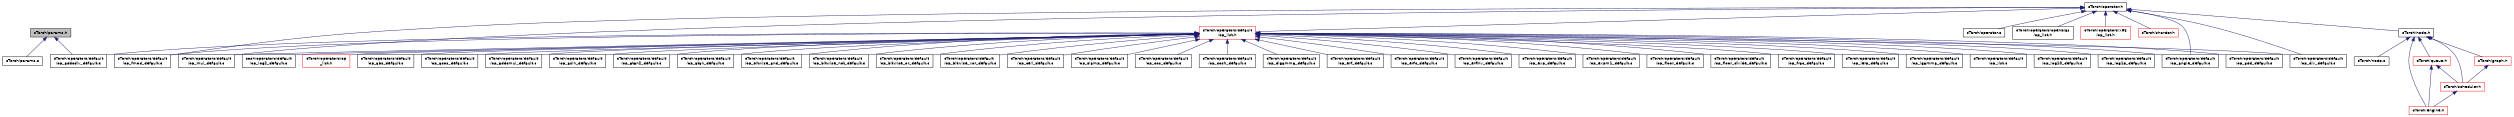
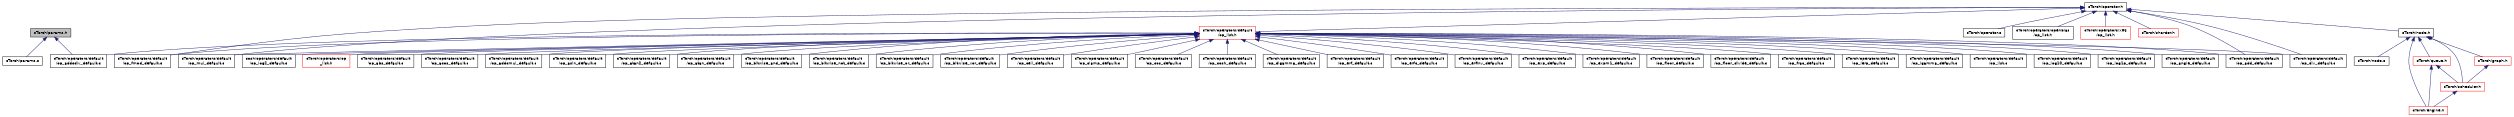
  digraph {
    node [color=black fillcolor=white fontname=Helvetica fontsize=10 shape=record style=filled]
    edge [color=midnightblue dir=back fontname=Helvetica fontsize=10 labelfontname=Helvetica labelfontsize=10 style=solid]
    n1 [fillcolor=grey75 fontcolor=black height=0.2 label="cTorch/params.h" width=0.4]
    n2 [height=0.2 label="cTorch/params.c" width=0.4]
    n3 [height=0.2 label="cTorch/operators/default\l/op_addcdiv_default.c" width=0.4]
    n4 [height=0.2 label="cTorch/operator.h" width=0.4]
    n5 [height=0.2 label="cTorch/node.h" width=0.4]
    n6 [color=red height=0.2 label="cTorch/operators/default\l/op_list.h" width=0.4]
    n7 [height=0.2 label="cTorch/operators/default\l/op_add_default.c" width=0.4]
    n8 [height=0.2 label="cTorch/operators/default\l/op_div_default.c" width=0.4]
    n9 [height=0.2 label="cTorch/operators/default\l/op_fmod_default.c" width=0.4]
    n10 [height=0.2 label="cTorch/operators/default\l/op_mul_default.c" width=0.4]
    n11 [height=0.2 label="cTorch/operator.c" width=0.4]
    n12 [height=0.2 label="cTorch/operators/openblas\l/op_list.h" width=0.4]
    n13 [color=red height=0.2 label="cTorch/operators/x86\l/op_list.h" width=0.4]
    n14 [color=red height=0.2 label="cTorch/sharder.h" width=0.4]
    n15 [color=red height=0.2 label="cTorch/engine.h" width=0.4]
    n16 [color=red height=0.2 label="cTorch/graph.h" width=0.4]
    n17 [color=red height=0.2 label="cTorch/scheduler.h" width=0.4]
    n18 [color=red height=0.2 label="cTorch/queue.h" width=0.4]
    n19 [height=0.2 label="cTorch/node.c" width=0.4]
    n20 [color=red height=0.2 label="cTorch/operators/op\l_list.h" width=0.4]
    n21 [height=0.2 label="cTorch/operators/default\l/op_abs_default.c" width=0.4]
    n22 [height=0.2 label="cTorch/operators/default\l/op_acos_default.c" width=0.4]
    n23 [height=0.2 label="cTorch/operators/default\l/op_addcmul_default.c" width=0.4]
    n24 [height=0.2 label="cTorch/operators/default\l/op_angle_default.c" width=0.4]
    n25 [height=0.2 label="cTorch/operators/default\l/op_asin_default.c" width=0.4]
    n26 [height=0.2 label="cTorch/operators/default\l/op_atan2_default.c" width=0.4]
    n27 [height=0.2 label="cTorch/operators/default\l/op_atan_default.c" width=0.4]
    n28 [height=0.2 label="cTorch/operators/default\l/op_bitwise_and_default.c" width=0.4]
    n29 [height=0.2 label="cTorch/operators/default\l/op_bitwise_not_default.c" width=0.4]
    n30 [height=0.2 label="cTorch/operators/default\l/op_bitwise_or_default.c" width=0.4]
    n31 [height=0.2 label="cTorch/operators/default\l/op_bitwise_xor_default.c" width=0.4]
    n32 [height=0.2 label="cTorch/operators/default\l/op_ceil_default.c" width=0.4]
    n33 [height=0.2 label="cTorch/operators/default\l/op_clamp_default.c" width=0.4]
    n34 [height=0.2 label="cTorch/operators/default\l/op_cos_default.c" width=0.4]
    n35 [height=0.2 label="cTorch/operators/default\l/op_cosh_default.c" width=0.4]
    n36 [height=0.2 label="cTorch/operators/default\l/op_digamma_default.c" width=0.4]
    n37 [height=0.2 label="cTorch/operators/default\l/op_erf_default.c" width=0.4]
    n38 [height=0.2 label="cTorch/operators/default\l/op_erfc_default.c" width=0.4]
    n39 [height=0.2 label="cTorch/operators/default\l/op_erfinv_default.c" width=0.4]
    n40 [height=0.2 label="cTorch/operators/default\l/op_exp_default.c" width=0.4]
    n41 [height=0.2 label="cTorch/operators/default\l/op_expm1_default.c" width=0.4]
    n42 [height=0.2 label="cTorch/operators/default\l/op_floor_default.c" width=0.4]
    n43 [height=0.2 label="cTorch/operators/default\l/op_floor_divide_default.c" width=0.4]
    n44 [height=0.2 label="cTorch/operators/default\l/op_frac_default.c" width=0.4]
    n45 [height=0.2 label="cTorch/operators/default\l/op_lerp_default.c" width=0.4]
    n46 [height=0.2 label="cTorch/operators/default\l/op_lgamma_default.c" width=0.4]
    n47 [height=0.2 label="cTorch/operators/default\l/op_list.c" width=0.4]
    n48 [height=0.2 label="cTorch/operators/default\l/op_log10_default.c" width=0.4]
    n49 [height=0.2 label="cTorch/operators/default\l/op_log1p_default.c" width=0.4]
    n50 [height=0.2 label="cosh/operators/default\l/op_log2_default.c" width=0.4]
    n1 -> n2
    n1 -> n3
    n4 -> n5
    n4 -> n6
-   n4 -> n24
+   n4 -> n7
    n4 -> n8
    n4 -> n9
    n4 -> n10
    n4 -> n11
    n4 -> n12
    n4 -> n13
    n4 -> n14
    n5 -> n15
    n5 -> n16
    n5 -> n17
    n5 -> n18
    n5 -> n19
    n6 -> n3
    n6 -> n7
    n6 -> n8
    n6 -> n9
    n6 -> n10
    n6 -> n20
    n6 -> n21
    n6 -> n22
    n6 -> n23
    n6 -> n24
    n6 -> n25
    n6 -> n26
    n6 -> n27
    n6 -> n28
    n6 -> n29
    n6 -> n30
    n6 -> n31
    n6 -> n32
    n6 -> n33
    n6 -> n34
    n6 -> n35
    n6 -> n36
    n6 -> n37
    n6 -> n38
    n6 -> n39
    n6 -> n40
    n6 -> n41
    n6 -> n42
    n6 -> n43
    n6 -> n44
    n6 -> n45
    n6 -> n46
    n6 -> n47
    n6 -> n48
    n6 -> n49
    n6 -> n50
    n16 -> n17
    n17 -> n15
    n18 -> n15
    n18 -> n17
  }
